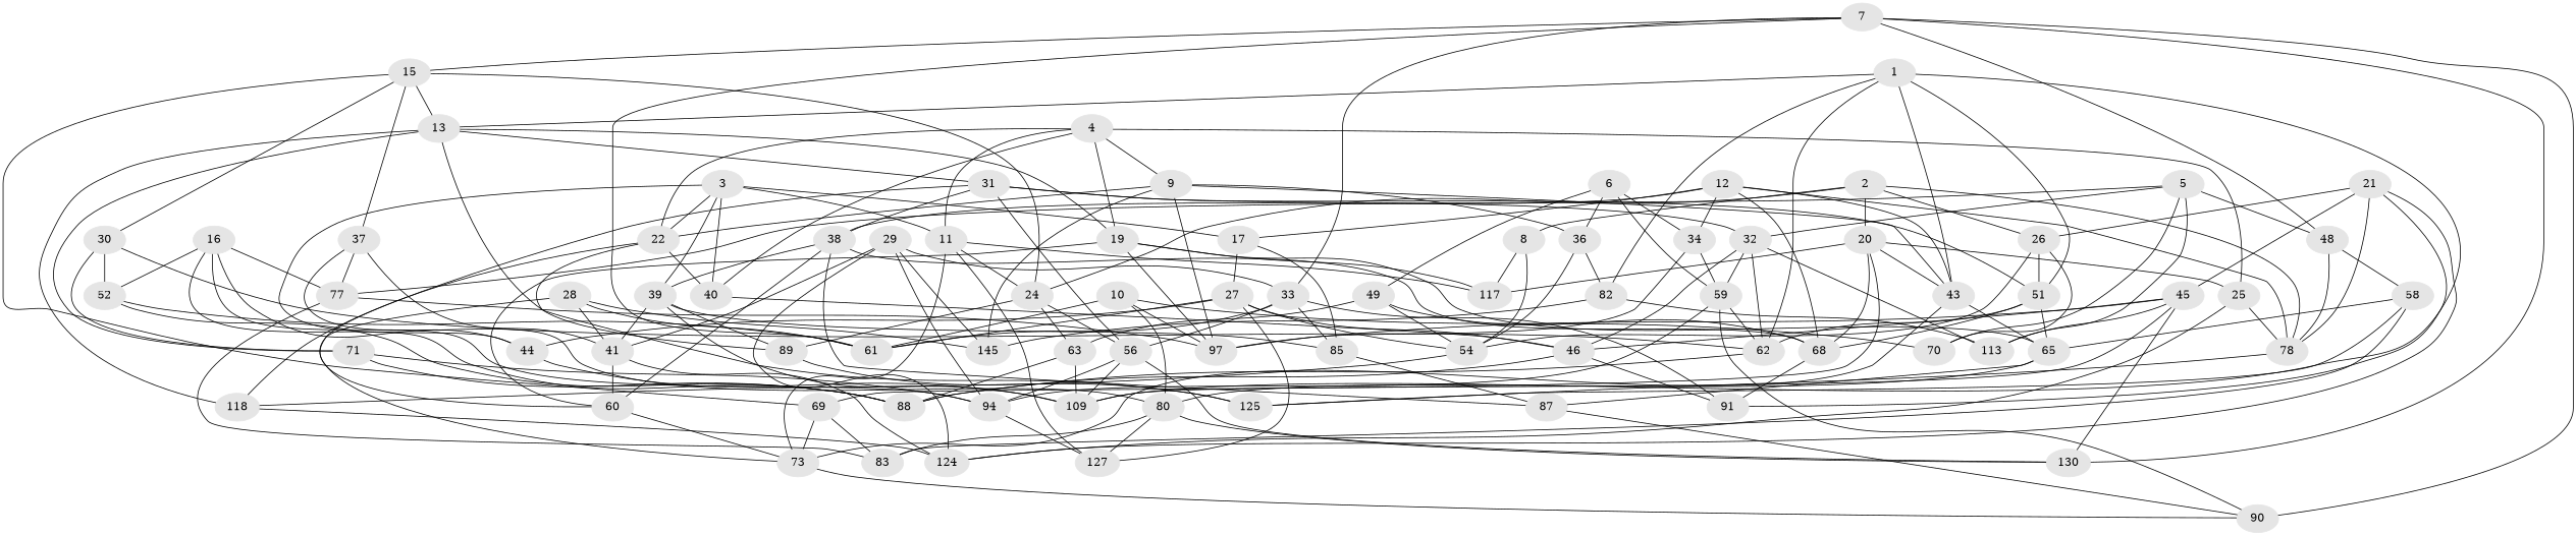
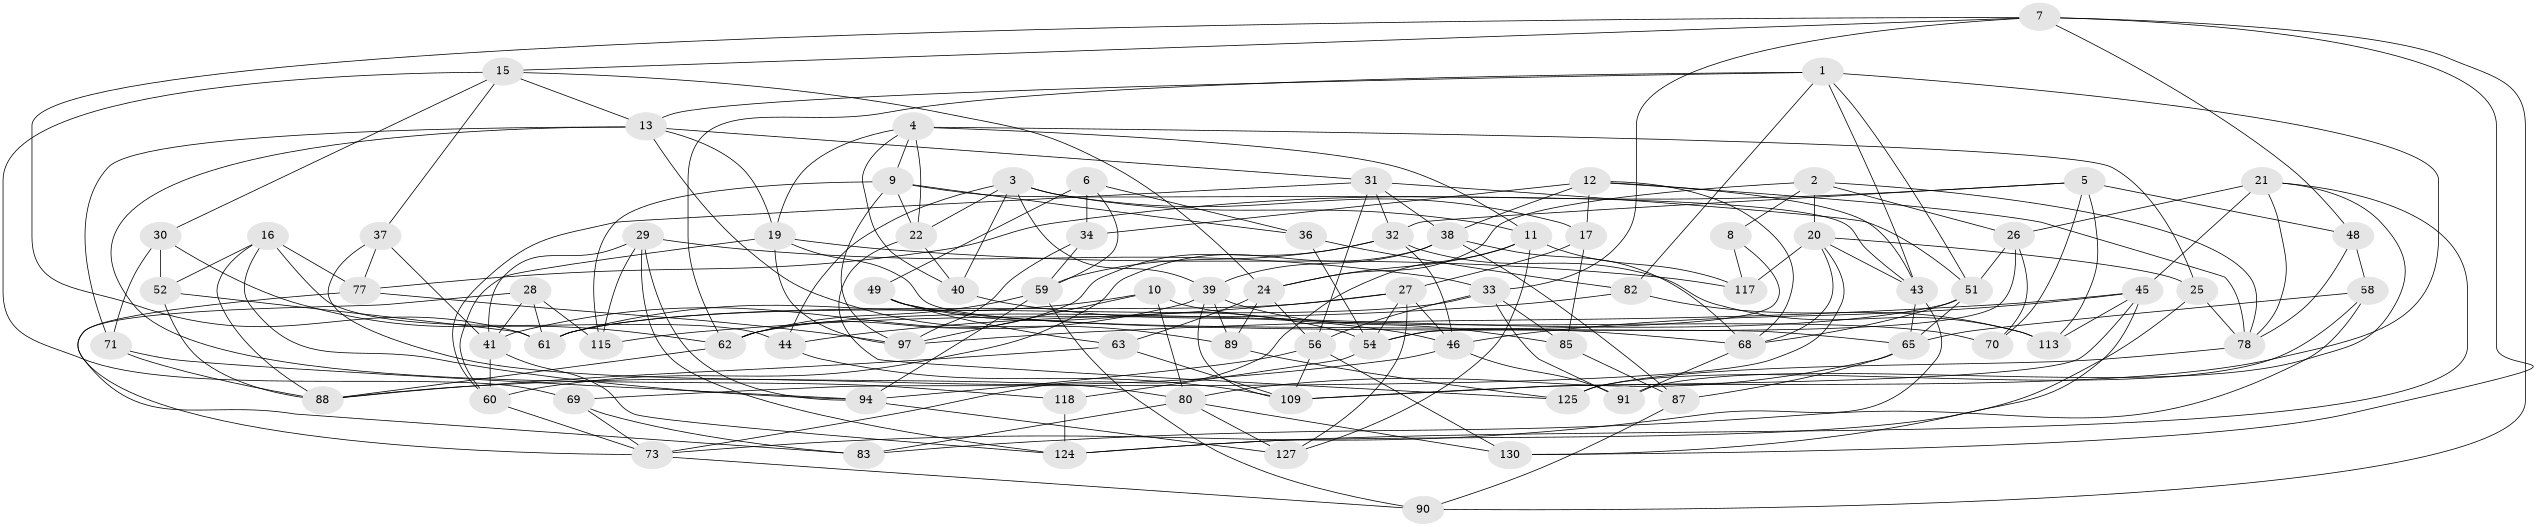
  graph {
    node [color=gray90 style=filled]
    1 [super="+101"]
    13 [super="+55"]
    43 [super="+120"]
    51 [super="+107"]
    62 [super="+76"]
    82
    109 [super="+111"]
    19 [super="+67"]
    31 [super="+50"]
    71
    89
    118
    73 [super="+116"]
    65 [super="+79"]
    68 [super="+121"]
    88 [super="+95"]
    113
-   115 [label=145]
+   115
    2 [super="+100"]
    8
    20 [super="+23"]
    24 [super="+93"]
    26 [super="+131"]
    78 [super="+96"]
    54 [super="+86"]
    117
    25
    69
    56 [super="+128"]
    63
    70
    60 [super="+106"]
    125
    3 [super="+119"]
    11 [super="+105"]
    17
    22 [super="+47"]
    39 [super="+42"]
    40
    44
    127
    27 [super="+103"]
    85
    41 [super="+108"]
    46 [super="+84"]
    4 [super="+35"]
    9 [super="+74"]
    36
    97 [super="+123"]
    124 [super="+129"]
    32 [super="+102"]
    59 [super="+81"]
    5
    48
    77 [super="+126"]
    58
    6 [super="+112"]
    34 [super="+64"]
    49
    90
    94 [super="+122"]
    7 [super="+98"]
    15 [super="+104"]
    33 [super="+72"]
    61 [super="+66"]
    130
    30
    37
    91
    10
    80 [super="+92"]
    83
    12 [super="+14"]
    38 [super="+53"]
    87
    29 [super="+99"]
    52
    16 [super="+114"]
    28 [super="+57"]
    21 [super="+75"]
    45 [super="+110"]
    1 -- 13
    1 -- 43
    1 -- 51
    1 -- 62
    1 -- 82
    1 -- 109
    13 -- 19
    13 -- 31
    13 -- 71
    13 -- 89
    13 -- 118
    43 -- 73
    43 -- 65
    51 -- 62
    51 -- 65
    51 -- 68
    62 -- 88
    82 -- 113
    82 -- 115
    19 -- 65
    19 -- 117
    19 -- 60
    19 -- 97
    31 -- 51
    31 -- 56
    31 -- 60
    31 -- 32
    31 -- 38
    71 -- 88
    71 -- 94
    89 -- 125
    118 -- 124
    73 -- 90
    65 -- 80
    65 -- 87
    68 -- 91
    2 -- 8
    2 -- 20
    2 -- 24
    2 -- 26
    2 -- 78
    8 -- 54
    8 -- 117
    20 -- 43
    20 -- 68
    20 -- 117
    20 -- 25
    20 -- 69
    24 -- 89
    24 -- 56
    24 -- 63
    26 -- 51
    26 -- 54
    26 -- 70
    78 -- 125
    54 -- 118
    25 -- 78
    25 -- 124
    69 -- 73
    69 -- 83
    56 -- 109
    56 -- 94
    56 -- 130
    63 -- 109
    63 -- 88
    60 -- 73
    3 -- 11
    3 -- 17
    3 -- 22
    3 -- 39
    3 -- 40
    3 -- 44
    11 -- 73
    11 -- 24
    11 -- 117
    11 -- 127
    17 -- 27
    17 -- 85
-   22 -- 118
    22 -- 125
    22 -- 40
    39 -- 109
    39 -- 89
    39 -- 85
    39 -- 41
    40 -- 46
    44 -- 109
    27 -- 54
    27 -- 44
    27 -- 127
    27 -- 46
    27 -- 61
    85 -- 87
    41 -- 60
    41 -- 124
    46 -- 88
    46 -- 91
    4 -- 19
    4 -- 25
    4 -- 11
    4 -- 22
    4 -- 40
    4 -- 9
    9 -- 43
    9 -- 115
    9 -- 22
    9 -- 36
    9 -- 97
    36 -- 82
    36 -- 54
    32 -- 62
    32 -- 113
    32 -- 46
    32 -- 59
    59 -- 62
    59 -- 90
    59 -- 94
    5 -- 113
    5 -- 70
    5 -- 32
    5 -- 48
    5 -- 77
    48 -- 78
    48 -- 58
    77 -- 97
    77 -- 83
    58 -- 65
    58 -- 125
    58 -- 83
    6 -- 36
    6 -- 59
    6 -- 34 [weight=3]
    6 -- 49
    34 -- 97
    34 -- 59
    49 -- 68
    49 -- 54
    49 -- 63
    94 -- 127
    7 -- 48
    7 -- 90
    7 -- 15
    7 -- 33
    7 -- 61
    7 -- 130
    15 -- 13
    15 -- 24
    15 -- 69
    15 -- 30
    15 -- 37
    33 -- 56
    33 -- 85
    33 -- 61
    33 -- 91
    30 -- 62
    30 -- 71
    30 -- 52
    37 -- 41
    37 -- 77
    37 -- 80
    10 -- 70
    10 -- 97
    10 -- 61
    10 -- 80
    80 -- 127
    80 -- 130
    80 -- 83
    12 -- 43
    12 -- 68
    12 -- 78
    12 -- 17
    12 -- 34
    12 -- 38
    38 -- 68
    38 -- 60
    38 -- 39
    38 -- 87
    87 -- 90
    29 -- 115
    29 -- 41
    29 -- 124
    29 -- 94
    29 -- 33
    52 -- 88
    52 -- 61
    16 -- 88
    16 -- 44
    16 -- 77 [weight=2]
    16 -- 94
    16 -- 52
    28 -- 73
    28 -- 115
    28 -- 41
    28 -- 61
    21 -- 26 [weight=2]
    21 -- 78
    21 -- 124
    21 -- 91
    21 -- 45
    45 -- 109
    45 -- 113
    45 -- 46
    45 -- 97
    45 -- 130
  }
